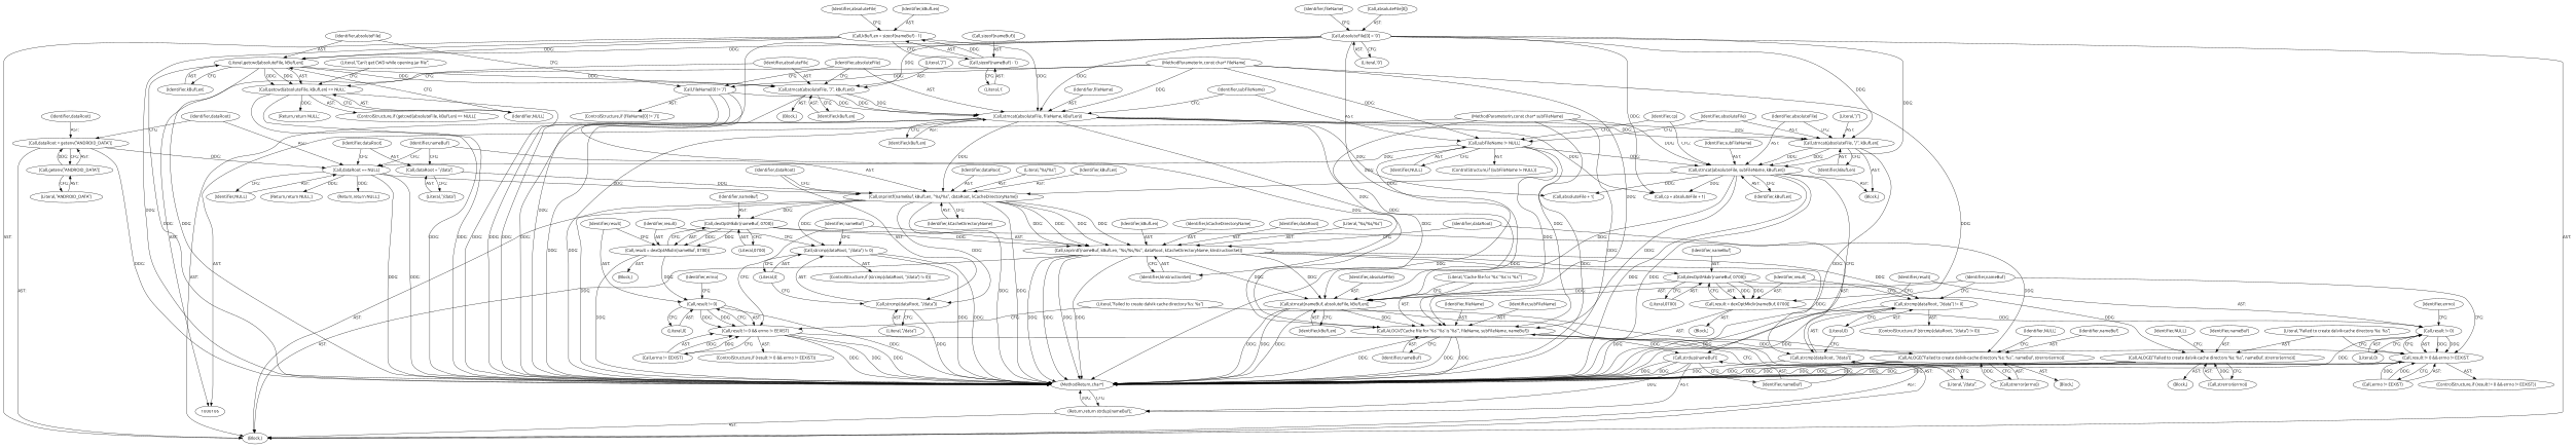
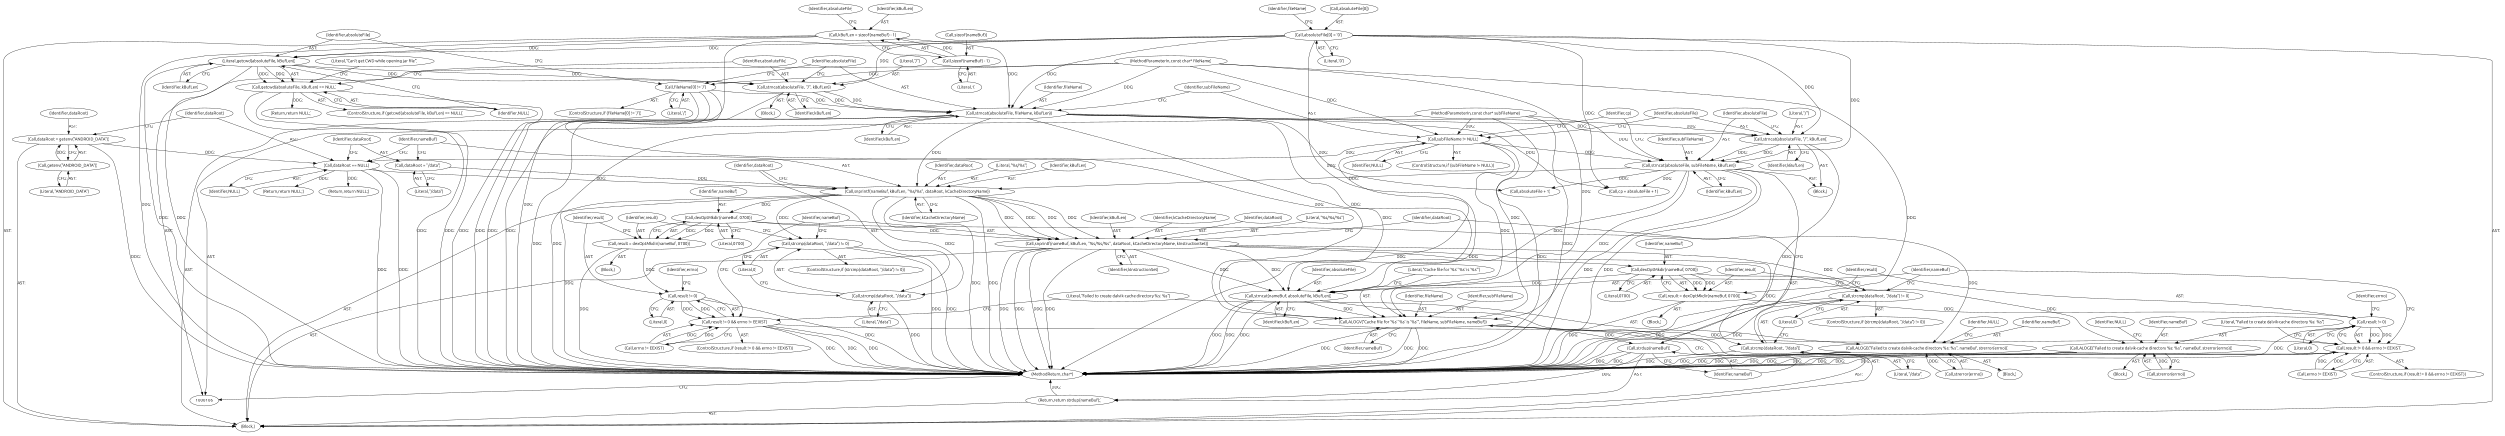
  digraph {
    fontname=Ubuntu
    node [fontname=Ubuntu]
    edge [fontname=Ubuntu]
    n1 [label="(Call,snprintf(nameBuf, kBufLen, \"%s/%s\", dataRoot, kCacheDirectoryName))"]
    n2 [label="(Call,strcmp(dataRoot, \"/data\") != 0)"]
    n3 [label="(Call,strcmp(dataRoot, \"/data\"))"]
    n4 [label="(Call,dexOptMkdir(nameBuf, 0700))"]
    n5 [label="(Call,snprintf(nameBuf, kBufLen, \"%s/%s/%s\", dataRoot, kCacheDirectoryName, kInstructionSet))"]
    n6 [label="(Identifier,kCacheDirectoryName)"]
    n7 [label="(MethodReturn,char*)"]
    n8 [label="(Block,)"]
    n9 [label="(ControlStructure,if (strcmp(dataRoot, \"/data\") != 0))"]
    n10 [label="(Literal,0)"]
    n11 [label="(Literal,\"/data\")"]
    n12 [label="(Call,result = dexOptMkdir(nameBuf, 0700))"]
    n13 [label="(Call,ALOGE(\"Failed to create dalvik-cache directory %s: %s\", nameBuf, strerror(errno)))"]
    n14 [label="(Literal,0700)"]
    n15 [label="(Call,strncat(nameBuf, absoluteFile, kBufLen))"]
    n16 [label="(Call,strcmp(dataRoot, \"/data\") != 0)"]
    n17 [label="(Call,strcmp(dataRoot, \"/data\"))"]
    n18 [label="(Call,dexOptMkdir(nameBuf, 0700))"]
    n19 [label="(Identifier,kInstructionSet)"]
    n20 [label="(Return,return strdup(nameBuf);)"]
    n21 [label="(Call,strncat(absoluteFile, subFileName, kBufLen))"]
    n22 [label="(Call,ALOGV(\"Cache file for '%s' '%s' is '%s'\", fileName, subFileName, nameBuf))"]
    n23 [label="(Identifier,kBufLen)"]
    n24 [label="(Call,absoluteFile + 1)"]
    n25 [label="(Block,)"]
    n26 [label="(Call,cp = absoluteFile + 1)"]
    n27 [label="(Call,strdup(nameBuf))"]
    n28 [label="(Identifier,kBufLen)"]
    n29 [label="(Identifier,nameBuf)"]
    n30 [label="(Call,strncat(absoluteFile, \"/\", kBufLen))"]
    n31 [label="(Identifier,kBufLen)"]
    n32 [label="(Call,strncat(absoluteFile, fileName, kBufLen))"]
    n33 [label="(Identifier,kBufLen)"]
    n34 [label="(Call,absoluteFile[0] = '\0')"]
    n35 [label="(Call,strncat(absoluteFile, \"/\", kBufLen))"]
    n36 [label="(Literal,getcwd(absoluteFile, kBufLen))"]
    n37 [label="(Literal,'\0')"]
    n38 [label="(Block,)"]
    n39 [label="(Identifier,kBufLen)"]
    n40 [label="(Call,getcwd(absoluteFile, kBufLen) == NULL)"]
    n41 [label="(Identifier,kBufLen)"]
    n42 [label="(Return,return NULL;)"]
    n43 [label="(ControlStructure,if (getcwd(absoluteFile, kBufLen) == NULL))"]
    n44 [label="(Identifier,NULL)"]
    n45 [label="(Call,kBufLen = sizeof(nameBuf) - 1)"]
    n46 [label="(Call,sizeof(nameBuf) - 1)"]
    n47 [label="(Literal,1)"]
    n48 [label="(Call,fileName[0] != '/')"]
    n49 [label="(ControlStructure,if (fileName[0] != '/'))"]
+   n50 [label="(Literal,'/')"]
    n51 [label="(MethodParameterIn,const char* fileName)"]
    1000106
    n53 [label="(Call,subFileName != NULL)"]
    n54 [label="(Call,dataRoot == NULL)"]
    n55 [label="(Identifier,NULL)"]
    n56 [label="(ControlStructure,if (subFileName != NULL))"]
    n57 [label="(Identifier,NULL)"]
    n58 [label="(Return,return NULL;)"]
    n59 [label="(Return,return NULL;)"]
    n60 [label="(MethodParameterIn,const char* subFileName)"]
    n61 [label="(Call,dataRoot = getenv(\"ANDROID_DATA\"))"]
    n62 [label="(Call,getenv(\"ANDROID_DATA\"))"]
    n63 [label="(Literal,\"ANDROID_DATA\")"]
    n64 [label="(Call,dataRoot = \"/data\")"]
    n65 [label="(Literal,\"/data\")"]
    n66 [label="(Call,result != 0)"]
    n67 [label="(Block,)"]
    n68 [label="(Call,strerror(errno))"]
    n69 [label="(Block,)"]
    n70 [label="(Call,result != 0 && errno != EEXIST)"]
    n71 [label="(Literal,0)"]
    n72 [label="(Call,result != 0 && errno != EEXIST)"]
    n73 [label="(ControlStructure,if (result != 0 && errno != EEXIST))"]
    n74 [label="(Call,errno != EEXIST)"]
    n75 [label="(Call,result != 0)"]
    n76 [label="(Call,errno != EEXIST)"]
    n77 [label="(ControlStructure,if (result != 0 && errno != EEXIST))"]
    n78 [label="(Literal,0)"]
    n79 [label="(ControlStructure,if (strcmp(dataRoot, \"/data\") != 0))"]
    n80 [label="(Literal,0)"]
    n81 [label="(Literal,\"/data\")"]
    n82 [label="(Call,result = dexOptMkdir(nameBuf, 0700))"]
    n83 [label="(Call,ALOGE(\"Failed to create dalvik-cache directory %s: %s\", nameBuf, strerror(errno)))"]
    n84 [label="(Literal,0700)"]
    n85 [label="(Block,)"]
    n86 [label="(Block,)"]
    n87 [label="(Call,strerror(errno))"]
    n88 [label="(Identifier,nameBuf)"]
    n89 [label="(Identifier,fileName)"]
    n90 [label="(Call,sizeof(nameBuf))"]
    n91 [label="(Identifier,NULL)"]
    n92 [label="(Identifier,fileName)"]
    n93 [label="(Identifier,result)"]
    n94 [label="(Identifier,subFileName)"]
    n95 [label="(Identifier,NULL)"]
    n96 [label="(Identifier,nameBuf)"]
    n97 [label="(Identifier,absoluteFile)"]
    n98 [label="(Identifier,kBufLen)"]
    n99 [label="(Literal,\"/\")"]
    n100 [label="(Identifier,absoluteFile)"]
    n101 [label="(Identifier,result)"]
    n102 [label="(Identifier,nameBuf)"]
    n103 [label="(Identifier,absoluteFile)"]
    n104 [label="(Identifier,fileName)"]
    n105 [label="(Identifier,dataRoot)"]
    n106 [label="(Identifier,nameBuf)"]
    n107 [label="(Identifier,kBufLen)"]
    n108 [label="(Identifier,result)"]
    n109 [label="(Literal,\"Failed to create dalvik-cache directory %s: %s\")"]
    n110 [label="(Identifier,dataRoot)"]
    n111 [label="(Identifier,absoluteFile)"]
    n112 [label="(Identifier,absoluteFile)"]
    n113 [label="(Identifier,nameBuf)"]
    n114 [label="(Identifier,absoluteFile)"]
    n115 [label="(Identifier,subFileName)"]
    n116 [label="(Identifier,nameBuf)"]
    n117 [label="(Identifier,errno)"]
    n118 [label="(Literal,\"Failed to create dalvik-cache directory %s: %s\")"]
    n119 [label="(Identifier,nameBuf)"]
    n120 [label="(Identifier,kCacheDirectoryName)"]
    n121 [label="(Identifier,dataRoot)"]
    n122 [label="(Identifier,result)"]
    n123 [label="(Literal,\"%s/%s\")"]
    n124 [label="(Literal,\"Cache file for '%s' '%s' is '%s'\")"]
    n125 [label="(Identifier,errno)"]
    n126 [label="(Identifier,cp)"]
    n127 [label="(Identifier,subFileName)"]
    n128 [label="(Identifier,absoluteFile)"]
    n129 [label="(Identifier,dataRoot)"]
    n130 [label="(Identifier,dataRoot)"]
    n131 [label="(Identifier,nameBuf)"]
    n132 [label="(Literal,\"Can't get CWD while opening jar file\")"]
    n133 [label="(Call,absoluteFile[0])"]
    n134 [label="(Identifier,kBufLen)"]
    n135 [label="(Identifier,dataRoot)"]
    n136 [label="(Literal,\"/\")"]
    n137 [label="(Identifier,dataRoot)"]
    n138 [label="(Literal,\"%s/%s/%s\")"]
    n1 -> n2 [label="DDG: "]
    n1 -> n3 [label="DDG: "]
    n1 -> n4 [label="DDG: "]
    n1 -> n5 [label="DDG: "]
    n1 -> n5 [label="DDG: "]
    n1 -> n5 [label="DDG: "]
    n1 -> n5 [label="DDG: "]
    n1 -> n6 [label="CFG: "]
    n1 -> n7 [label="DDG: "]
    n1 -> n7 [label="DDG: "]
    n1 -> n7 [label="DDG: "]
    n1 -> n8 [label="AST: "]
    n2 -> n7 [label="DDG: "]
    n2 -> n7 [label="DDG: "]
    n2 -> n9 [label="AST: "]
    n2 -> n10 [label="CFG: "]
    n3 -> n2 [label="AST: "]
    n3 -> n7 [label="DDG: "]
    n3 -> n11 [label="CFG: "]
    n4 -> n5 [label="DDG: "]
    n4 -> n12 [label="AST: "]
    n4 -> n12 [label="DDG: "]
    n4 -> n12 [label="DDG: "]
    n4 -> n13 [label="DDG: "]
    n4 -> n14 [label="CFG: "]
    n5 -> n7 [label="DDG: "]
    n5 -> n7 [label="DDG: "]
    n5 -> n7 [label="DDG: "]
    n5 -> n7 [label="DDG: "]
    n5 -> n8 [label="AST: "]
    n5 -> n15 [label="DDG: "]
    n5 -> n15 [label="DDG: "]
    n5 -> n16 [label="DDG: "]
    n5 -> n17 [label="DDG: "]
    n5 -> n18 [label="DDG: "]
    n5 -> n19 [label="CFG: "]
    n6 -> n1 [label="AST: "]
-   n7 -> n20 [label="CFG: "]
+   n7 -> 1000106 [label="CFG: "]
    n10 -> n2 [label="AST: "]
    n10 -> n3 [label="CFG: "]
    n11 -> n3 [label="AST: "]
    n12 -> n4 [label="CFG: "]
    n12 -> n7 [label="DDG: "]
    n12 -> n66 [label="DDG: "]
    n12 -> n67 [label="AST: "]
    n13 -> n7 [label="DDG: "]
    n13 -> n7 [label="DDG: "]
    n13 -> n7 [label="DDG: "]
    n13 -> n68 [label="CFG: "]
    n13 -> n69 [label="AST: "]
    n14 -> n4 [label="AST: "]
    n15 -> n7 [label="DDG: "]
    n15 -> n7 [label="DDG: "]
    n15 -> n7 [label="DDG: "]
    n15 -> n8 [label="AST: "]
    n15 -> n22 [label="DDG: "]
    n15 -> n28 [label="CFG: "]
    n16 -> n7 [label="DDG: "]
    n16 -> n7 [label="DDG: "]
    n16 -> n79 [label="AST: "]
    n16 -> n80 [label="CFG: "]
    n17 -> n7 [label="DDG: "]
    n17 -> n16 [label="AST: "]
    n17 -> n81 [label="CFG: "]
    n18 -> n15 [label="DDG: "]
    n18 -> n82 [label="AST: "]
    n18 -> n82 [label="DDG: "]
    n18 -> n82 [label="DDG: "]
    n18 -> n83 [label="DDG: "]
    n18 -> n84 [label="CFG: "]
    n19 -> n5 [label="AST: "]
    n20 -> n7 [label="DDG: "]
    n20 -> n8 [label="AST: "]
    n21 -> n1 [label="DDG: "]
    n21 -> n7 [label="DDG: "]
    n21 -> n7 [label="DDG: "]
    n21 -> n15 [label="DDG: "]
    n21 -> n22 [label="DDG: "]
    n21 -> n23 [label="CFG: "]
    n21 -> n24 [label="DDG: "]
    n21 -> n25 [label="AST: "]
    n21 -> n26 [label="DDG: "]
    n21 -> n27 [label="CFG: "]
    n22 -> n7 [label="DDG: "]
    n22 -> n7 [label="DDG: "]
    n22 -> n7 [label="DDG: "]
    n22 -> n8 [label="AST: "]
    n22 -> n27 [label="DDG: "]
    n22 -> n29 [label="CFG: "]
    n23 -> n21 [label="AST: "]
    n27 -> n7 [label="DDG: "]
    n27 -> n7 [label="DDG: "]
    n27 -> n20 [label="AST: "]
    n27 -> n20 [label="DDG: "]
    n27 -> n88 [label="CFG: "]
    n28 -> n15 [label="AST: "]
    n29 -> n22 [label="AST: "]
    n30 -> n7 [label="DDG: "]
    n30 -> n21 [label="DDG: "]
    n30 -> n21 [label="DDG: "]
    n30 -> n25 [label="AST: "]
    n30 -> n31 [label="CFG: "]
    n31 -> n30 [label="AST: "]
    n32 -> n1 [label="DDG: "]
    n32 -> n7 [label="DDG: "]
    n32 -> n7 [label="DDG: "]
    n32 -> n8 [label="AST: "]
    n32 -> n15 [label="DDG: "]
    n32 -> n22 [label="DDG: "]
    n32 -> n24 [label="DDG: "]
    n32 -> n26 [label="DDG: "]
    n32 -> n30 [label="DDG: "]
    n32 -> n30 [label="DDG: "]
    n32 -> n33 [label="CFG: "]
    n33 -> n32 [label="AST: "]
    n34 -> n7 [label="DDG: "]
    n34 -> n8 [label="AST: "]
    n34 -> n15 [label="DDG: "]
    n34 -> n21 [label="DDG: "]
    n34 -> n26 [label="DDG: "]
    n34 -> n30 [label="DDG: "]
    n34 -> n32 [label="DDG: "]
    n34 -> n35 [label="DDG: "]
    n34 -> n36 [label="DDG: "]
    n34 -> n37 [label="CFG: "]
    n35 -> n7 [label="DDG: "]
    n35 -> n32 [label="DDG: "]
    n35 -> n32 [label="DDG: "]
    n35 -> n38 [label="AST: "]
    n35 -> n39 [label="CFG: "]
    n36 -> n7 [label="DDG: "]
    n36 -> n7 [label="DDG: "]
    n36 -> n35 [label="DDG: "]
    n36 -> n35 [label="DDG: "]
    n36 -> n40 [label="AST: "]
    n36 -> n40 [label="DDG: "]
    n36 -> n40 [label="DDG: "]
    n36 -> n41 [label="CFG: "]
    n37 -> n34 [label="AST: "]
    n39 -> n35 [label="AST: "]
    n40 -> n7 [label="DDG: "]
    n40 -> n7 [label="DDG: "]
    n40 -> n7 [label="DDG: "]
    n40 -> n42 [label="DDG: "]
    n40 -> n43 [label="AST: "]
    n40 -> n44 [label="CFG: "]
    n41 -> n36 [label="AST: "]
    n44 -> n36 [label="CFG: "]
    n44 -> n40 [label="AST: "]
    n45 -> n7 [label="DDG: "]
    n45 -> n8 [label="AST: "]
    n45 -> n32 [label="DDG: "]
    n45 -> n36 [label="DDG: "]
    n45 -> n46 [label="CFG: "]
    n46 -> n45 [label="AST: "]
    n46 -> n45 [label="DDG: "]
    n46 -> n47 [label="CFG: "]
    n47 -> n46 [label="AST: "]
    n48 -> n7 [label="DDG: "]
    n48 -> n7 [label="DDG: "]
    n48 -> n22 [label="DDG: "]
    n48 -> n32 [label="DDG: "]
    n48 -> n49 [label="AST: "]
+   n48 -> n50 [label="CFG: "]
+   n50 -> n48 [label="AST: "]
    n51 -> n7 [label="DDG: "]
    n51 -> n22 [label="DDG: "]
    n51 -> n32 [label="DDG: "]
    n51 -> n48 [label="DDG: "]
    n51 -> 1000106 [label="AST: "]
    n51 -> n53 [label="DDG: "]
    n53 -> n7 [label="DDG: "]
    n53 -> n7 [label="DDG: "]
    n53 -> n21 [label="DDG: "]
    n53 -> n22 [label="DDG: "]
    n53 -> n54 [label="DDG: "]
    n53 -> n55 [label="CFG: "]
    n53 -> n56 [label="AST: "]
    n54 -> n1 [label="DDG: "]
    n54 -> n7 [label="DDG: "]
    n54 -> n7 [label="DDG: "]
    n54 -> n57 [label="CFG: "]
    n54 -> n58 [label="DDG: "]
    n54 -> n59 [label="DDG: "]
    n55 -> n53 [label="AST: "]
    n57 -> n54 [label="AST: "]
    n60 -> n7 [label="DDG: "]
    n60 -> n21 [label="DDG: "]
    n60 -> n22 [label="DDG: "]
    n60 -> 1000106 [label="AST: "]
-   n60 -> n19 [label="DDG: "]
+   n60 -> n53 [label="DDG: "]
    n61 -> n7 [label="DDG: "]
    n61 -> n8 [label="AST: "]
    n61 -> n54 [label="DDG: "]
    n61 -> n62 [label="CFG: "]
    n62 -> n61 [label="AST: "]
    n62 -> n61 [label="DDG: "]
    n62 -> n63 [label="CFG: "]
    n63 -> n62 [label="AST: "]
    n64 -> n1 [label="DDG: "]
    n64 -> n65 [label="CFG: "]
    n65 -> n64 [label="AST: "]
    n66 -> n7 [label="DDG: "]
    n66 -> n70 [label="AST: "]
    n66 -> n70 [label="DDG: "]
    n66 -> n70 [label="DDG: "]
    n66 -> n71 [label="CFG: "]
    n68 -> n13 [label="AST: "]
    n68 -> n13 [label="DDG: "]
    n70 -> n7 [label="DDG: "]
    n70 -> n7 [label="DDG: "]
    n70 -> n7 [label="DDG: "]
    n70 -> n66 [label="CFG: "]
    n70 -> n72 [label="DDG: "]
    n70 -> n73 [label="AST: "]
    n70 -> n74 [label="CFG: "]
    n71 -> n66 [label="AST: "]
    n72 -> n7 [label="DDG: "]
    n72 -> n7 [label="DDG: "]
    n72 -> n7 [label="DDG: "]
    n72 -> n75 [label="CFG: "]
    n72 -> n76 [label="CFG: "]
    n72 -> n77 [label="AST: "]
    n74 -> n70 [label="AST: "]
    n74 -> n70 [label="DDG: "]
    n74 -> n70 [label="DDG: "]
    n75 -> n7 [label="DDG: "]
    n75 -> n72 [label="AST: "]
    n75 -> n72 [label="DDG: "]
    n75 -> n72 [label="DDG: "]
    n75 -> n78 [label="CFG: "]
    n76 -> n72 [label="AST: "]
    n76 -> n72 [label="DDG: "]
    n76 -> n72 [label="DDG: "]
    n78 -> n75 [label="AST: "]
    n80 -> n16 [label="AST: "]
    n80 -> n17 [label="CFG: "]
    n81 -> n17 [label="AST: "]
    n82 -> n7 [label="DDG: "]
    n82 -> n18 [label="CFG: "]
    n82 -> n75 [label="DDG: "]
    n82 -> n85 [label="AST: "]
    n83 -> n7 [label="DDG: "]
    n83 -> n7 [label="DDG: "]
    n83 -> n7 [label="DDG: "]
    n83 -> n86 [label="AST: "]
    n83 -> n87 [label="CFG: "]
    n84 -> n18 [label="AST: "]
    n87 -> n83 [label="AST: "]
    n87 -> n83 [label="DDG: "]
    n88 -> n22 [label="CFG: "]
    n88 -> n27 [label="AST: "]
    n89 -> n34 [label="CFG: "]
    n90 -> n46 [label="AST: "]
    n91 -> n13 [label="CFG: "]
    n92 -> n22 [label="AST: "]
    n93 -> n12 [label="CFG: "]
    n93 -> n66 [label="AST: "]
    n94 -> n32 [label="CFG: "]
    n94 -> n53 [label="AST: "]
    n95 -> n83 [label="CFG: "]
    n96 -> n4 [label="AST: "]
    n97 -> n15 [label="AST: "]
    n98 -> n5 [label="AST: "]
    n99 -> n35 [label="AST: "]
    n100 -> n45 [label="CFG: "]
    n101 -> n2 [label="CFG: "]
    n101 -> n12 [label="AST: "]
    n102 -> n1 [label="AST: "]
    n102 -> n54 [label="CFG: "]
    n102 -> n64 [label="CFG: "]
    n103 -> n36 [label="AST: "]
    n103 -> n48 [label="CFG: "]
    n104 -> n32 [label="AST: "]
    n105 -> n61 [label="AST: "]
    n106 -> n13 [label="AST: "]
    n107 -> n1 [label="AST: "]
    n108 -> n16 [label="CFG: "]
    n108 -> n82 [label="AST: "]
    n109 -> n72 [label="CFG: "]
    n109 -> n83 [label="AST: "]
    n110 -> n1 [label="CFG: "]
    n110 -> n3 [label="AST: "]
    n111 -> n30 [label="AST: "]
    n111 -> n53 [label="CFG: "]
    n112 -> n35 [label="AST: "]
    n112 -> n40 [label="CFG: "]
    n113 -> n83 [label="AST: "]
    n114 -> n21 [label="AST: "]
    n114 -> n30 [label="CFG: "]
    n115 -> n22 [label="AST: "]
    n116 -> n15 [label="AST: "]
    n116 -> n16 [label="CFG: "]
    n116 -> n72 [label="CFG: "]
    n117 -> n66 [label="CFG: "]
    n118 -> n13 [label="AST: "]
    n118 -> n70 [label="CFG: "]
    n119 -> n2 [label="CFG: "]
    n119 -> n5 [label="AST: "]
    n119 -> n70 [label="CFG: "]
    n120 -> n5 [label="AST: "]
    n121 -> n1 [label="AST: "]
    n122 -> n75 [label="AST: "]
    n122 -> n82 [label="CFG: "]
    n123 -> n1 [label="AST: "]
    n124 -> n15 [label="CFG: "]
    n124 -> n22 [label="AST: "]
    n125 -> n75 [label="CFG: "]
    n126 -> n21 [label="CFG: "]
    n126 -> n53 [label="CFG: "]
    n127 -> n21 [label="AST: "]
    n128 -> n32 [label="AST: "]
    n128 -> n35 [label="CFG: "]
    n128 -> n48 [label="CFG: "]
    n129 -> n54 [label="CFG: "]
    n129 -> n64 [label="AST: "]
    n130 -> n54 [label="AST: "]
    n130 -> n61 [label="CFG: "]
    n131 -> n18 [label="AST: "]
    n132 -> n40 [label="CFG: "]
    n133 -> n34 [label="AST: "]
    n134 -> n45 [label="AST: "]
    n135 -> n5 [label="CFG: "]
    n135 -> n17 [label="AST: "]
    n136 -> n30 [label="AST: "]
    n137 -> n5 [label="AST: "]
    n138 -> n5 [label="AST: "]
  }
